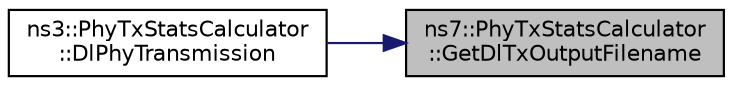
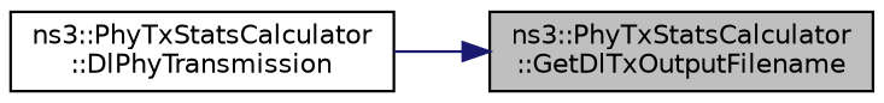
  digraph {
    rankdir=RL
    node [color=black fontname=Helvetica fontsize=10 shape=record style=filled]
-   n1 [fillcolor=grey75 fontcolor=black height=0.2 label="ns7::PhyTxStatsCalculator\l::GetDlTxOutputFilename" width=0.4]
+   n1 [fillcolor=grey75 fontcolor=black height=0.2 label="ns3::PhyTxStatsCalculator\l::GetDlTxOutputFilename" width=0.4]
    n2 [fillcolor=white height=0.2 label="ns3::PhyTxStatsCalculator\l::DlPhyTransmission" width=0.4]
    n1 -> n2 [color=midnightblue dir=back fontname=Helvetica fontsize=10 labelfontname=Helvetica labelfontsize=10 style=solid]
  }
